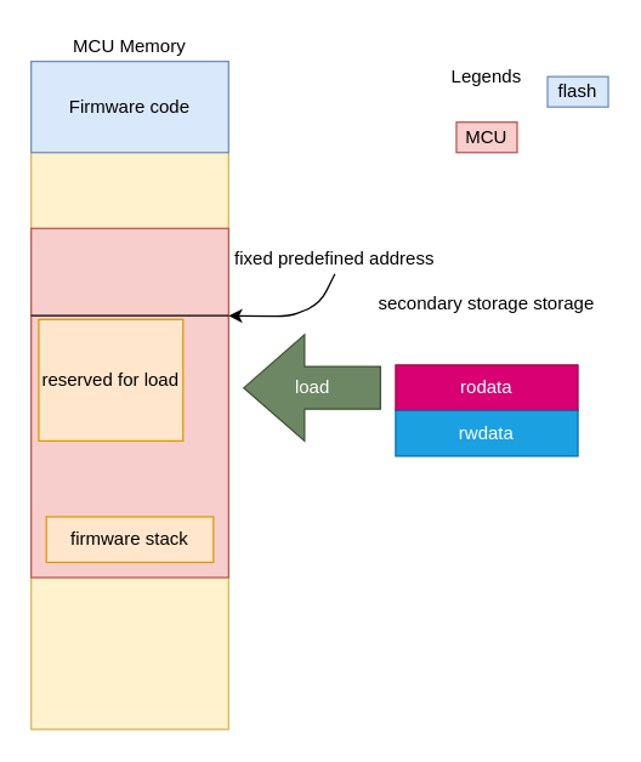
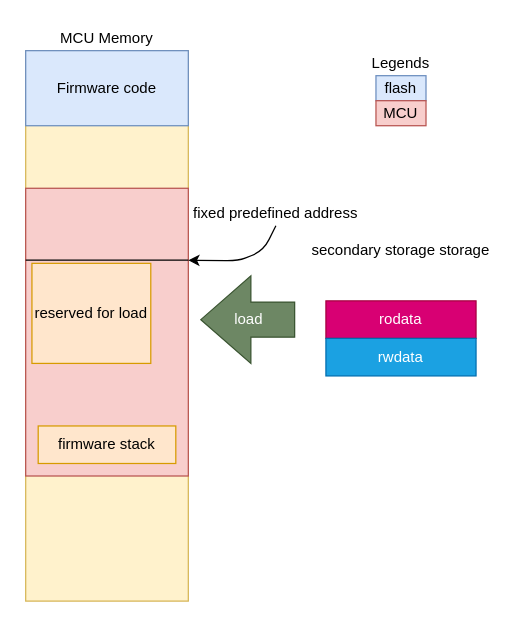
  <mxCell id="0" />
  <mxCell id="1" parent="0" />
  <mxCell id="2" value="" style="rounded=0;whiteSpace=wrap;html=1;fillColor=#fff2cc;strokeColor=#d6b656;" vertex="1" parent="1"><mxGeometry x="20" y="40" width="130" height="440" as="geometry" /></mxCell>
  <mxCell id="3" value="MCU Memory" style="text;html=1;strokeColor=none;fillColor=none;align=center;verticalAlign=middle;whiteSpace=wrap;rounded=0;" vertex="1" parent="1"><mxGeometry x="20" y="20" width="130" height="20" as="geometry" /></mxCell>
  <mxCell id="4" value="Firmware code" style="rounded=0;whiteSpace=wrap;html=1;fillColor=#dae8fc;strokeColor=#6c8ebf;" vertex="1" parent="1"><mxGeometry x="20" y="40" width="130" height="60" as="geometry" /></mxCell>
  <mxCell id="5" value="" style="rounded=0;whiteSpace=wrap;html=1;fillColor=#f8cecc;strokeColor=#b85450;" vertex="1" parent="1"><mxGeometry x="20" y="150" width="130" height="230" as="geometry" /></mxCell>
- <mxCell id="6" value="flash" style="rounded=0;whiteSpace=wrap;html=1;fillColor=#dae8fc;strokeColor=#6c8ebf;" vertex="1" parent="1"><mxGeometry x="360" y="50" width="40" height="20" as="geometry" /></mxCell>
+ <mxCell id="6" value="flash" style="rounded=0;whiteSpace=wrap;html=1;fillColor=#dae8fc;strokeColor=#6c8ebf;" vertex="1" parent="1"><mxGeometry x="300" y="60" width="40" height="20" as="geometry" /></mxCell>
  <mxCell id="7" value="MCU" style="rounded=0;whiteSpace=wrap;html=1;fillColor=#f8cecc;strokeColor=#b85450;" vertex="1" parent="1"><mxGeometry x="300" y="80" width="40" height="20" as="geometry" /></mxCell>
  <mxCell id="8" value="Legends" style="text;html=1;strokeColor=none;fillColor=none;align=center;verticalAlign=middle;whiteSpace=wrap;rounded=0;" vertex="1" parent="1"><mxGeometry x="295" y="40" width="50" height="20" as="geometry" /></mxCell>
  <mxCell id="9" value="firmware stack" style="rounded=0;whiteSpace=wrap;html=1;fillColor=#ffe6cc;strokeColor=#d79b00;" vertex="1" parent="1"><mxGeometry x="30" y="340" width="110" height="30" as="geometry" /></mxCell>
  <mxCell id="10" value="" style="endArrow=none;html=1;entryX=1;entryY=0.25;entryDx=0;entryDy=0;exitX=0;exitY=0.25;exitDx=0;exitDy=0;" edge="1" parent="1" source="5" target="5"><mxGeometry width="50" height="50" relative="1" as="geometry"><mxPoint x="20" y="250" as="sourcePoint" /><mxPoint x="70" y="200" as="targetPoint" /></mxGeometry></mxCell>
  <mxCell id="11" value="" style="endArrow=classic;html=1;entryX=1;entryY=0.25;entryDx=0;entryDy=0;exitX=0.5;exitY=1;exitDx=0;exitDy=0;" edge="1" parent="1" source="12" target="5"><mxGeometry width="50" height="50" relative="1" as="geometry"><mxPoint x="260" y="220" as="sourcePoint" /><mxPoint x="300" y="170" as="targetPoint" /><Array as="points"><mxPoint x="210" y="200" /><mxPoint x="190" y="208" /></Array></mxGeometry></mxCell>
  <mxCell id="12" value="fixed predefined address" style="text;html=1;strokeColor=none;fillColor=none;align=center;verticalAlign=middle;whiteSpace=wrap;rounded=0;" vertex="1" parent="1"><mxGeometry x="150" y="160" width="140" height="20" as="geometry" /></mxCell>
  <mxCell id="13" value="reserved for load" style="rounded=0;whiteSpace=wrap;html=1;fillColor=#ffe6cc;strokeColor=#d79b00;" vertex="1" parent="1"><mxGeometry x="25" y="210" width="95" height="80" as="geometry" /></mxCell>
  <mxCell id="14" value="rodata" style="rounded=0;whiteSpace=wrap;html=1;fillColor=#d80073;strokeColor=#A50040;fontColor=#ffffff;" vertex="1" parent="1"><mxGeometry x="260" y="240" width="120" height="30" as="geometry" /></mxCell>
  <mxCell id="15" value="rwdata" style="rounded=0;whiteSpace=wrap;html=1;fillColor=#1ba1e2;strokeColor=#006EAF;fontColor=#ffffff;" vertex="1" parent="1"><mxGeometry x="260" y="270" width="120" height="30" as="geometry" /></mxCell>
  <mxCell id="16" value="secondary storage storage" style="text;html=1;strokeColor=none;fillColor=none;align=center;verticalAlign=middle;whiteSpace=wrap;rounded=0;" vertex="1" parent="1"><mxGeometry x="240" y="190" width="160" height="20" as="geometry" /></mxCell>
- <mxCell id="17" value="load" style="html=1;shadow=0;dashed=0;align=center;verticalAlign=middle;shape=mxgraph.arrows2.arrow;dy=0.6;dx=40;flipH=1;notch=0;fillColor=#6d8764;strokeColor=#3A5431;fontColor=#ffffff;" vertex="1" parent="1"><mxGeometry x="160" y="220" width="90" height="70" as="geometry" /></mxCell>
+ <mxCell id="17" value="load" style="html=1;shadow=0;dashed=0;align=center;verticalAlign=middle;shape=mxgraph.arrows2.arrow;dy=0.6;dx=40;flipH=1;notch=0;fillColor=#6d8764;strokeColor=#3A5431;fontColor=#ffffff;" vertex="1" parent="1"><mxGeometry x="160" y="220" width="75" height="70" as="geometry" /></mxCell>
